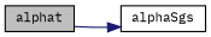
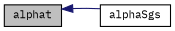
  digraph {
    rankdir=LR
    fontname="IBM Plex Mono"
    node [color=black fontname="IBM Plex Mono" fontsize=10 shape=record]
    n1 [fillcolor=grey75 fontcolor=black height=0.2 label=alphat style=filled width=0.4]
    n2 [height=0.2 label=alphaSgs width=0.4]
-   n1 -> n2 [color=midnightblue fontname="IBM Plex Mono" fontsize=10 labelfontname=FreeSans labelfontsize=10 style=solid]
+   n2 -> n1 [color=midnightblue fontname="IBM Plex Mono" fontsize=10 labelfontname=FreeSans labelfontsize=10 style=solid]
  }
